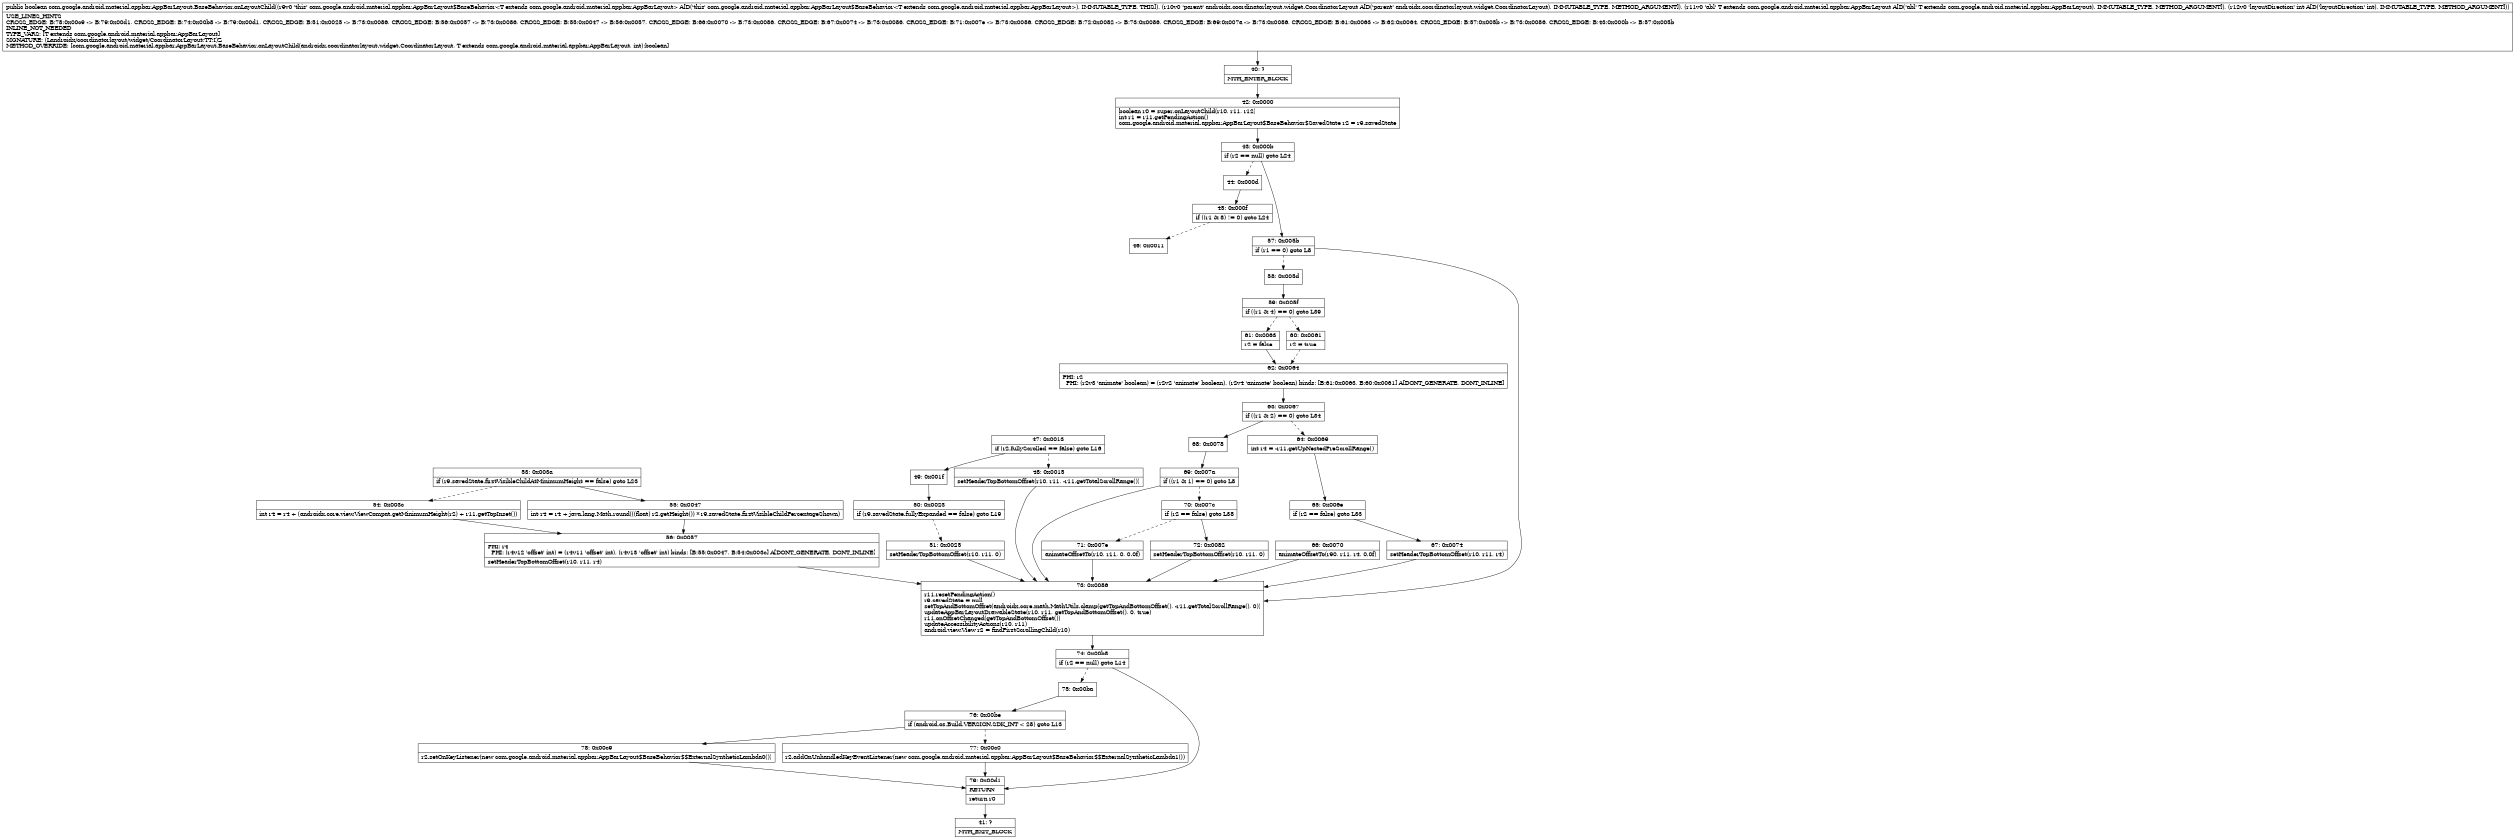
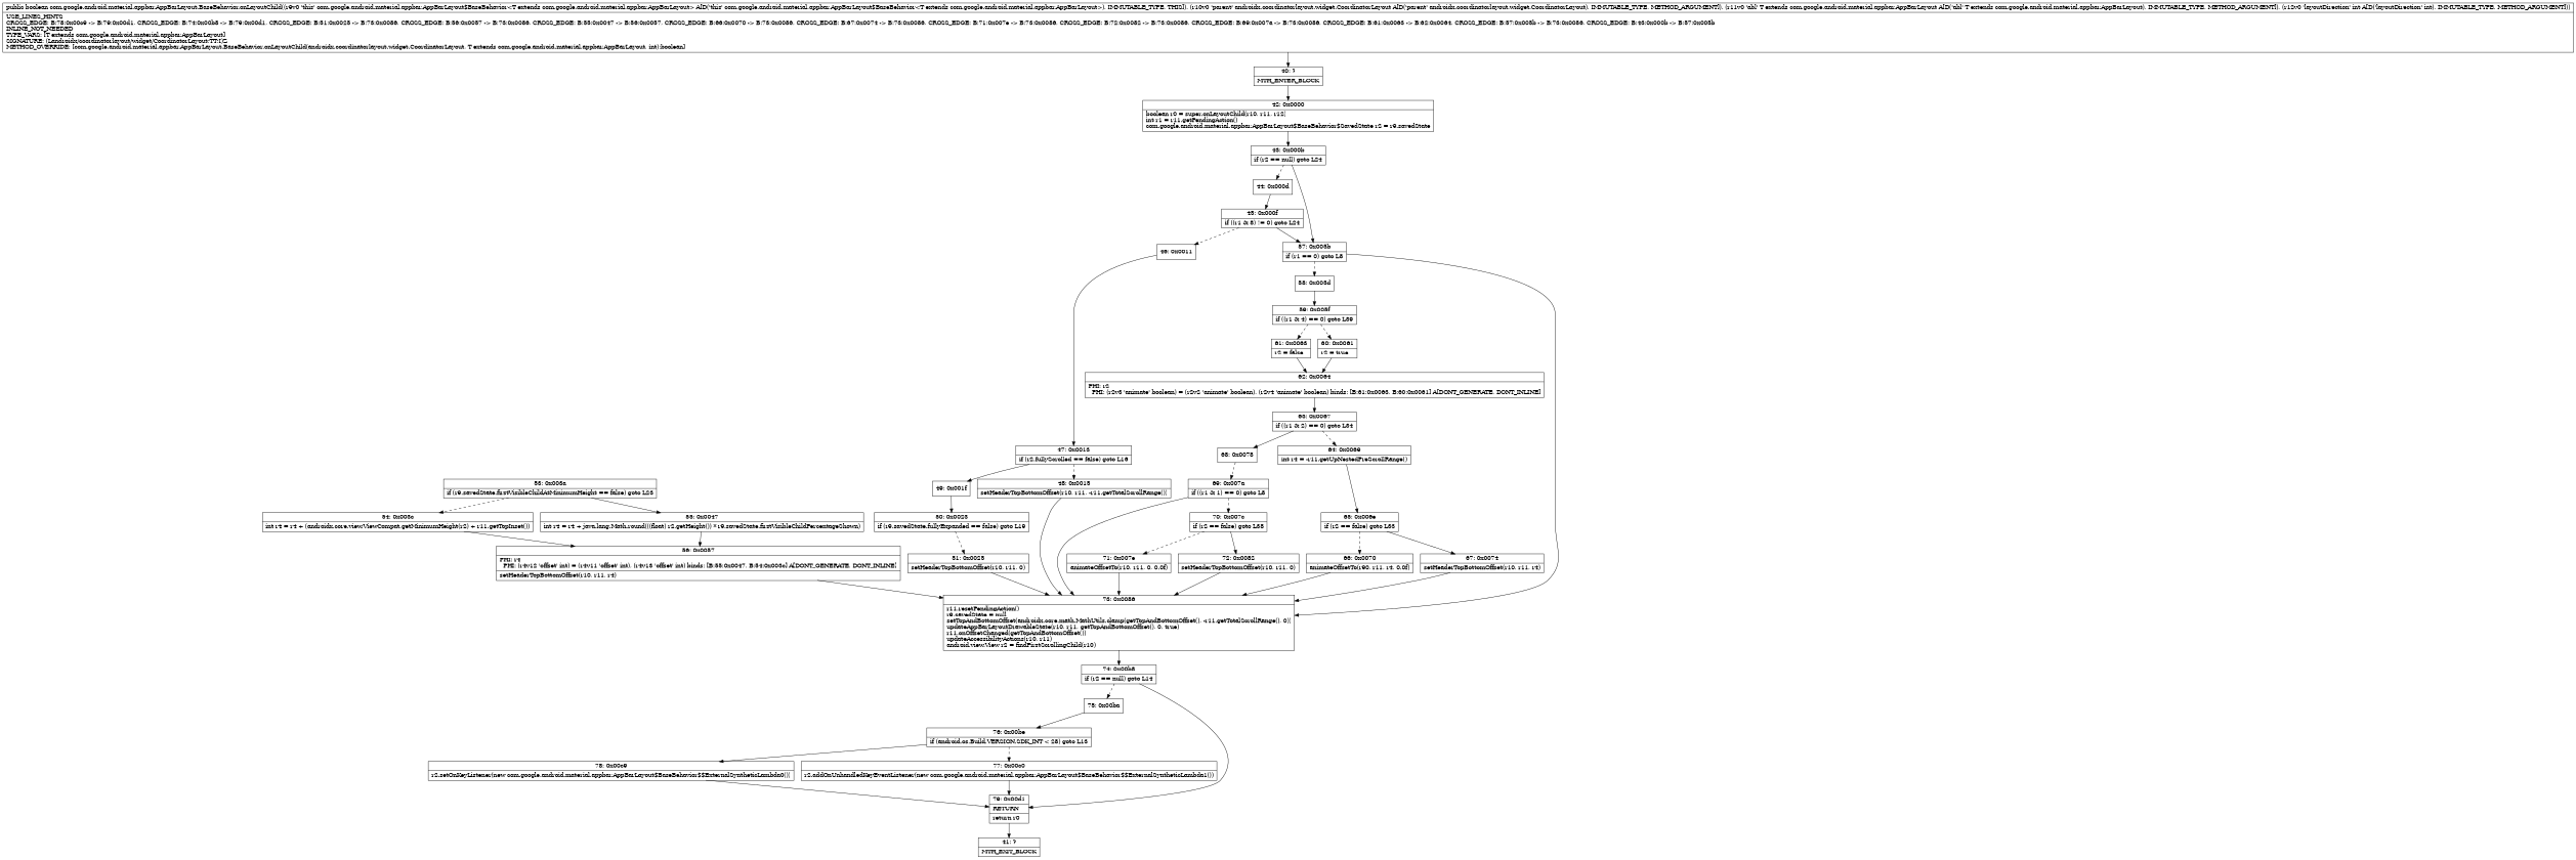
  digraph {
    node [shape=record]
    n1 [label="{40\:\ ?|MTH_ENTER_BLOCK\l}"]
    n2 [label="{42\:\ 0x0000|boolean r0 = super.onLayoutChild(r10, r11, r12)\lint r1 = r11.getPendingAction()\lcom.google.android.material.appbar.AppBarLayout$BaseBehavior$SavedState r2 = r9.savedState\l}"]
    n3 [label="{43\:\ 0x000b|if (r2 == null) goto L24\l}"]
    n4 [label="{44\:\ 0x000d}"]
    n5 [label="{57\:\ 0x005b|if (r1 == 0) goto L8\l}"]
    n6 [label="{45\:\ 0x000f|if ((r1 & 8) != 0) goto L24\l}"]
    n7 [label="{73\:\ 0x0086|r11.resetPendingAction()\lr9.savedState = null\lsetTopAndBottomOffset(androidx.core.math.MathUtils.clamp(getTopAndBottomOffset(), \-r11.getTotalScrollRange(), 0))\lupdateAppBarLayoutDrawableState(r10, r11, getTopAndBottomOffset(), 0, true)\lr11.onOffsetChanged(getTopAndBottomOffset())\lupdateAccessibilityActions(r10, r11)\landroid.view.View r2 = findFirstScrollingChild(r10)\l}"]
    n8 [label="{58\:\ 0x005d}"]
    n9 [label="{46\:\ 0x0011}"]
    n10 [label="{47\:\ 0x0013|if (r2.fullyScrolled == false) goto L16\l}"]
    n11 [label="{48\:\ 0x0015|setHeaderTopBottomOffset(r10, r11, \-r11.getTotalScrollRange())\l}"]
    n12 [label="{49\:\ 0x001f}"]
    n13 [label="{50\:\ 0x0023|if (r9.savedState.fullyExpanded == false) goto L19\l}"]
    n14 [label="{74\:\ 0x00b8|if (r2 == null) goto L14\l}"]
    n15 [label="{75\:\ 0x00ba}"]
    n16 [label="{79\:\ 0x00d1|RETURN\l|return r0\l}"]
    n17 [label="{76\:\ 0x00be|if (android.os.Build.VERSION.SDK_INT \< 28) goto L13\l}"]
    n18 [label="{41\:\ ?|MTH_EXIT_BLOCK\l}"]
    n19 [label="{77\:\ 0x00c0|r2.addOnUnhandledKeyEventListener(new com.google.android.material.appbar.AppBarLayout$BaseBehavior$$ExternalSyntheticLambda1())\l}"]
    n20 [label="{78\:\ 0x00c9|r2.setOnKeyListener(new com.google.android.material.appbar.AppBarLayout$BaseBehavior$$ExternalSyntheticLambda0())\l}"]
    n21 [label="{51\:\ 0x0025|setHeaderTopBottomOffset(r10, r11, 0)\l}"]
    n22 [label="{53\:\ 0x003a|if (r9.savedState.firstVisibleChildAtMinimumHeight == false) goto L23\l}"]
    n23 [label="{54\:\ 0x003c|int r4 = r4 + (androidx.core.view.ViewCompat.getMinimumHeight(r2) + r11.getTopInset())\l}"]
    n24 [label="{55\:\ 0x0047|int r4 = r4 + java.lang.Math.round(((float) r2.getHeight()) * r9.savedState.firstVisibleChildPercentageShown)\l}"]
    n25 [label="{56\:\ 0x0057|PHI: r4 \l  PHI: (r4v12 'offset' int) = (r4v11 'offset' int), (r4v13 'offset' int) binds: [B:55:0x0047, B:54:0x003c] A[DONT_GENERATE, DONT_INLINE]\l|setHeaderTopBottomOffset(r10, r11, r4)\l}"]
    n26 [label="{59\:\ 0x005f|if ((r1 & 4) == 0) goto L39\l}"]
    n27 [label="{60\:\ 0x0061|r2 = true\l}"]
    n28 [label="{61\:\ 0x0063|r2 = false\l}"]
    n29 [label="{62\:\ 0x0064|PHI: r2 \l  PHI: (r2v3 'animate' boolean) = (r2v2 'animate' boolean), (r2v4 'animate' boolean) binds: [B:61:0x0063, B:60:0x0061] A[DONT_GENERATE, DONT_INLINE]\l}"]
    n30 [label="{63\:\ 0x0067|if ((r1 & 2) == 0) goto L34\l}"]
    n31 [label="{64\:\ 0x0069|int r4 = \-r11.getUpNestedPreScrollRange()\l}"]
    n32 [label="{68\:\ 0x0078}"]
    n33 [label="{65\:\ 0x006e|if (r2 == false) goto L33\l}"]
    n34 [label="{69\:\ 0x007a|if ((r1 & 1) == 0) goto L8\l}"]
    n35 [label="{66\:\ 0x0070|animateOffsetTo(r90, r11, r4, 0.0f)\l}"]
    n36 [label="{67\:\ 0x0074|setHeaderTopBottomOffset(r10, r11, r4)\l}"]
    n37 [label="{70\:\ 0x007c|if (r2 == false) goto L38\l}"]
    n38 [label="{71\:\ 0x007e|animateOffsetTo(r10, r11, 0, 0.0f)\l}"]
    n39 [label="{72\:\ 0x0082|setHeaderTopBottomOffset(r10, r11, 0)\l}"]
    n40 [label="{public boolean com.google.android.material.appbar.AppBarLayout.BaseBehavior.onLayoutChild((r9v0 'this' com.google.android.material.appbar.AppBarLayout$BaseBehavior\<T extends com.google.android.material.appbar.AppBarLayout\> A[D('this' com.google.android.material.appbar.AppBarLayout$BaseBehavior\<T extends com.google.android.material.appbar.AppBarLayout\>), IMMUTABLE_TYPE, THIS]), (r10v0 'parent' androidx.coordinatorlayout.widget.CoordinatorLayout A[D('parent' androidx.coordinatorlayout.widget.CoordinatorLayout), IMMUTABLE_TYPE, METHOD_ARGUMENT]), (r11v0 'abl' T extends com.google.android.material.appbar.AppBarLayout A[D('abl' T extends com.google.android.material.appbar.AppBarLayout), IMMUTABLE_TYPE, METHOD_ARGUMENT]), (r12v0 'layoutDirection' int A[D('layoutDirection' int), IMMUTABLE_TYPE, METHOD_ARGUMENT]))  | USE_LINES_HINTS\lCROSS_EDGE: B:78:0x00c9 \-\> B:79:0x00d1, CROSS_EDGE: B:74:0x00b8 \-\> B:79:0x00d1, CROSS_EDGE: B:51:0x0025 \-\> B:73:0x0086, CROSS_EDGE: B:56:0x0057 \-\> B:73:0x0086, CROSS_EDGE: B:55:0x0047 \-\> B:56:0x0057, CROSS_EDGE: B:66:0x0070 \-\> B:73:0x0086, CROSS_EDGE: B:67:0x0074 \-\> B:73:0x0086, CROSS_EDGE: B:71:0x007e \-\> B:73:0x0086, CROSS_EDGE: B:72:0x0082 \-\> B:73:0x0086, CROSS_EDGE: B:69:0x007a \-\> B:73:0x0086, CROSS_EDGE: B:61:0x0063 \-\> B:62:0x0064, CROSS_EDGE: B:57:0x005b \-\> B:73:0x0086, CROSS_EDGE: B:43:0x000b \-\> B:57:0x005b\lINLINE_NOT_NEEDED\lTYPE_VARS: [T extends com.google.android.material.appbar.AppBarLayout]\lSIGNATURE: (Landroidx\/coordinatorlayout\/widget\/CoordinatorLayout;TT;I)Z\lMETHOD_OVERRIDE: [com.google.android.material.appbar.AppBarLayout.BaseBehavior.onLayoutChild(androidx.coordinatorlayout.widget.CoordinatorLayout, T extends com.google.android.material.appbar.AppBarLayout, int):boolean]\l}"]
    n1 -> n2
    n2 -> n3
    n3 -> n4 [style=dashed]
    n3 -> n5
    n4 -> n6
    n5 -> n7
    n5 -> n8 [style=dashed]
+   n6 -> n5
    n6 -> n9 [style=dashed]
    n7 -> n14
    n8 -> n26
+   n9 -> n10
    n10 -> n11 [style=dashed]
    n10 -> n12
    n11 -> n7
    n12 -> n13
    n13 -> n21 [style=dashed]
    n14 -> n15 [style=dashed]
    n14 -> n16
    n15 -> n17
    n16 -> n18
    n17 -> n19 [style=dashed]
    n17 -> n20
    n19 -> n16
    n20 -> n16
    n21 -> n7
    n22 -> n23 [style=dashed]
    n22 -> n24
    n23 -> n25
    n24 -> n25
    n25 -> n7
    n26 -> n27 [style=dashed]
    n26 -> n28 [style=dashed]
-   n27 -> n29 [style=dashed]
+   n27 -> n29
    n28 -> n29
    n29 -> n30
    n30 -> n31 [style=dashed]
    n30 -> n32
    n31 -> n33
-   n32 -> n34
+   n32 -> n34 [style=dashed]
+   n33 -> n35 [style=dashed]
    n33 -> n36
    n34 -> n7
    n34 -> n37 [style=dashed]
    n35 -> n7
    n36 -> n7
    n37 -> n38 [style=dashed]
    n37 -> n39
    n38 -> n7
    n39 -> n7
    n40 -> n1
  }
